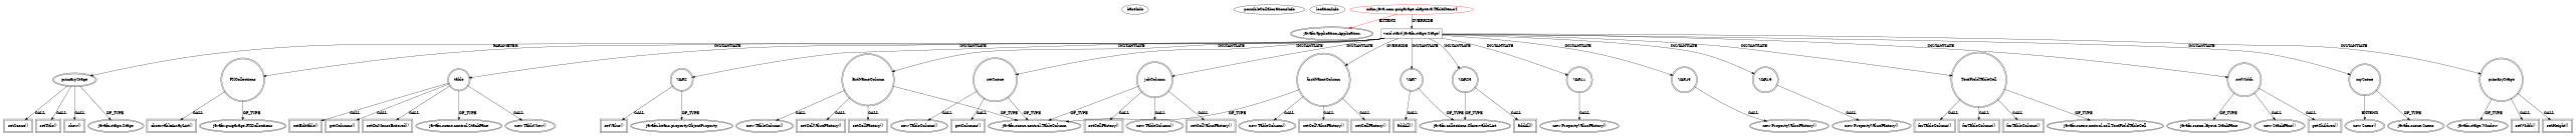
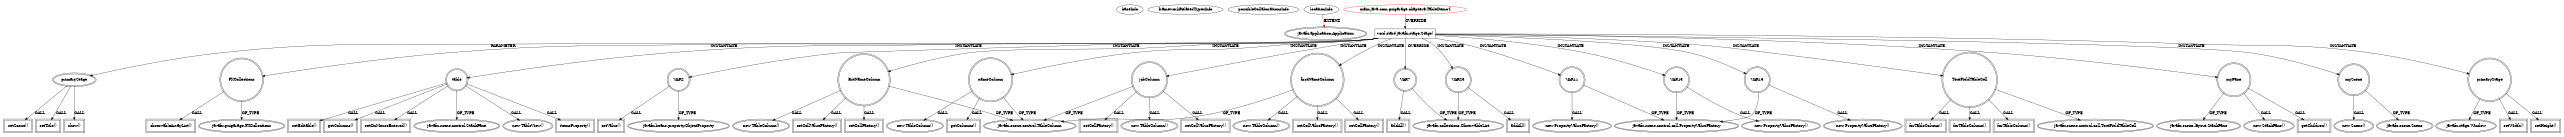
  digraph {
    node [isFrameworkType=true vertexType=INSIDE_CALL peripheries=2]
    baseInfo [category=extension_graph graphId=2877 isAnonymous=false possibleRelation=false isFrameworkType="" vertexType="" peripheries=""]
+   frameworkRelatedTypesInfo [0="javafx.application.Application" isFrameworkType="" vertexType="" peripheries=""]
    possibleCollaborationsInfo [isFrameworkType="" vertexType="" peripheries=""]
    locationInfo [contextSignature=TableDemo4 filePath="/guigarage-mastering-javafx-controls/mastering-javafx-controls-master/src/main/java/com/guigarage/chapter6/TableDemo4.java" graphId=2877 projectName="guigarage-mastering-javafx-controls" isFrameworkType="" vertexType="" peripheries=""]
    n5 [color=red isFrameworkType=false label="main.java.com.guigarage.chapter6.TableDemo4" vertexType=ROOT_CLIENT_CLASS_DECLARATION peripheries=""]
    n6 [label="javafx.application.Application" vertexType=FRAMEWORK_CLASS_TYPE]
    n7 [isFrameworkType=false label="void start(javafx.stage.Stage)" shape=box vertexType=OVERRIDING_METHOD_DECLARATION peripheries=""]
    n8 [label=primaryStage vertexType=PARAMETER_DECLARATION]
    n9 [label=FXCollections shape=circle vertexType=VARIABLE_EXPRESION]
    n10 [label=table shape=circle vertexType=VARIABLE_EXPRESION]
    n11 [label=VAR2 shape=circle vertexType=VARIABLE_EXPRESION]
    n12 [label=firstNameColumn shape=circle vertexType=VARIABLE_EXPRESION]
    n13 [label=lastNameColumn shape=circle vertexType=VARIABLE_EXPRESION]
-   n14 [label=setScene shape=circle vertexType=VARIABLE_EXPRESION]
+   n14 [label=nameColumn shape=circle vertexType=VARIABLE_EXPRESION]
    n15 [label=VAR7 shape=circle vertexType=VARIABLE_EXPRESION]
    n16 [label=jobColumn shape=circle vertexType=VARIABLE_EXPRESION]
    n17 [label=VAR11 shape=circle vertexType=VARIABLE_EXPRESION]
    n18 [label=VAR13 shape=circle vertexType=VARIABLE_EXPRESION]
    n19 [label=VAR15 shape=circle vertexType=VARIABLE_EXPRESION]
    n20 [label=TextFieldTableCell shape=circle vertexType=VARIABLE_EXPRESION]
    n21 [label=VAR23 shape=circle vertexType=VARIABLE_EXPRESION]
-   n22 [label=setWidth shape=circle vertexType=VARIABLE_EXPRESION]
+   n22 [label=myPane shape=circle vertexType=VARIABLE_EXPRESION]
    n23 [label=myScene shape=circle vertexType=VARIABLE_EXPRESION]
    n24 [label=primaryStage shape=circle vertexType=VARIABLE_EXPRESION]
-   n25 [label="javafx.stage.Stage" vertexType=FRAMEWORK_CLASS_TYPE]
    n26 [label="setScene()" shape=box]
    n27 [label="setTitle()" shape=box]
    n28 [label="show()" shape=box]
    n29 [label="javafx.guigarage.FXCollections" vertexType=FRAMEWORK_CLASS_TYPE]
    n30 [label="observableArrayList()" shape=box]
    n31 [label="javafx.scene.control.StackPane" vertexType=FRAMEWORK_CLASS_TYPE]
    n32 [label="new TableView()" vertexType=CONSTRUCTOR_CALL]
+   n33 [label="itemsProperty()" shape=box]
    n34 [label="setEditable()" shape=box]
    n35 [label="getColumns()" shape=box]
    n36 [label="setOnMouseEntered()" shape=box]
    n37 [label="javafx.beans.property.ObjectProperty" vertexType=FRAMEWORK_CLASS_TYPE]
    n38 [label="setValue()" shape=box]
    n39 [label="javafx.scene.control.TableColumn" vertexType=FRAMEWORK_CLASS_TYPE]
    n40 [label="new TableColumn()" vertexType=CONSTRUCTOR_CALL]
    n41 [label="setCellValueFactory()" shape=box]
    n42 [label="setCellFactory()" shape=box]
    n43 [label="new TableColumn()" vertexType=CONSTRUCTOR_CALL]
    n44 [label="setCellValueFactory()" shape=box]
    n45 [label="setCellFactory()" shape=box]
    n46 [label="new TableColumn()" vertexType=CONSTRUCTOR_CALL]
    n47 [label="getColumns()" shape=box]
    n48 [label="javafx.collections.ObservableList" vertexType=FRAMEWORK_INTERFACE_TYPE]
    n49 [label="addAll()" shape=box]
    n50 [label="new TableColumn()" vertexType=CONSTRUCTOR_CALL]
    n51 [label="setCellValueFactory()" shape=box]
    n52 [label="setCellFactory()" shape=box]
+   n53 [label="javafx.scene.control.cell.PropertyValueFactory" vertexType=FRAMEWORK_CLASS_TYPE]
    n54 [label="new PropertyValueFactory()" vertexType=CONSTRUCTOR_CALL]
    n55 [label="new PropertyValueFactory()" vertexType=CONSTRUCTOR_CALL]
    n56 [label="new PropertyValueFactory()" vertexType=CONSTRUCTOR_CALL]
    n57 [label="javafx.scene.control.cell.TextFieldTableCell" vertexType=FRAMEWORK_CLASS_TYPE]
    n58 [label="forTableColumn()" shape=box]
    n59 [label="forTableColumn()" shape=box]
    n60 [label="forTableColumn()" shape=box]
    n61 [label="addAll()" shape=box]
    n62 [label="javafx.scene.layout.StackPane" vertexType=FRAMEWORK_CLASS_TYPE]
    n63 [label="new StackPane()" vertexType=CONSTRUCTOR_CALL]
    n64 [label="getChildren()" shape=box]
    n65 [label="javafx.scene.Scene" vertexType=FRAMEWORK_CLASS_TYPE]
    n66 [label="new Scene()" vertexType=CONSTRUCTOR_CALL]
    n67 [label="javafx.stage.Window" vertexType=FRAMEWORK_CLASS_TYPE]
    n68 [label="setWidth()" shape=box]
    n69 [label="setHeight()" shape=box]
-   n5 -> n6 [color=red label=EXTEND]
+   locationInfo -> n6 [color=red label=EXTEND]
    n5 -> n7 [label=OVERRIDE]
    n7 -> n8 [label=PARAMETER]
    n7 -> n9 [label=INSTANTIATE]
    n7 -> n10 [label=INSTANTIATE]
    n7 -> n11 [label=INSTANTIATE]
-   n7 -> n12 [label=OVERRIDE]
+   n7 -> n12 [label=INSTANTIATE]
    n7 -> n13 [label=INSTANTIATE]
    n7 -> n14 [label=INSTANTIATE]
-   n7 -> n15 [label=INSTANTIATE]
+   n7 -> n15 [label=OVERRIDE]
    n7 -> n16 [label=INSTANTIATE]
    n7 -> n17 [label=INSTANTIATE]
    n7 -> n18 [label=INSTANTIATE]
    n7 -> n19 [label=INSTANTIATE]
    n7 -> n20 [label=INSTANTIATE]
    n7 -> n21 [label=INSTANTIATE]
    n7 -> n22 [label=INSTANTIATE]
    n7 -> n23 [label=INSTANTIATE]
    n7 -> n24 [label=INSTANTIATE]
-   n8 -> n25 [label=OF_TYPE]
    n8 -> n26 [label=CALL]
    n8 -> n27 [label=CALL]
    n8 -> n28 [label=CALL]
    n9 -> n29 [label=OF_TYPE]
    n9 -> n30 [label=CALL]
    n10 -> n31 [label=OF_TYPE]
    n10 -> n32 [label=CALL]
+   n10 -> n33 [label=CALL]
    n10 -> n34 [label=CALL]
    n10 -> n35 [label=CALL]
    n10 -> n36 [label=CALL]
    n11 -> n37 [label=OF_TYPE]
    n11 -> n38 [label=CALL]
    n12 -> n39 [label=OF_TYPE]
    n12 -> n40 [label=CALL]
    n12 -> n41 [label=CALL]
    n12 -> n42 [label=CALL]
    n13 -> n39 [label=OF_TYPE]
    n13 -> n43 [label=CALL]
    n13 -> n44 [label=CALL]
    n13 -> n45 [label=CALL]
    n14 -> n39 [label=OF_TYPE]
    n14 -> n46 [label=CALL]
    n14 -> n47 [label=CALL]
    n15 -> n48 [label=OF_TYPE]
    n15 -> n49 [label=CALL]
    n16 -> n39 [label=OF_TYPE]
    n16 -> n50 [label=CALL]
    n16 -> n51 [label=CALL]
    n16 -> n52 [label=CALL]
+   n17 -> n53 [label=OF_TYPE]
    n17 -> n54 [label=CALL]
+   n18 -> n53 [label=OF_TYPE]
    n18 -> n55 [label=CALL]
+   n19 -> n53 [label=OF_TYPE]
    n19 -> n56 [label=CALL]
    n20 -> n57 [label=OF_TYPE]
    n20 -> n58 [label=CALL]
    n20 -> n59 [label=CALL]
    n20 -> n60 [label=CALL]
    n21 -> n48 [label=OF_TYPE]
    n21 -> n61 [label=CALL]
    n22 -> n62 [label=OF_TYPE]
    n22 -> n63 [label=CALL]
    n22 -> n64 [label=CALL]
    n23 -> n65 [label=OF_TYPE]
-   n23 -> n66 [label=EXTEND]
+   n23 -> n66 [label=CALL]
    n24 -> n67 [label=OF_TYPE]
    n24 -> n68 [label=CALL]
    n24 -> n69 [label=CALL]
  }
